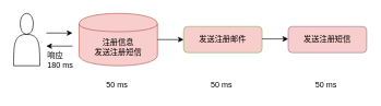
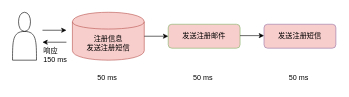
  <mxCell id="0" value="" />
  <mxCell id="1" parent="0" />
  <mxCell id="2" value="" style="shape=actor;whiteSpace=wrap;html=1;" vertex="1" parent="1"><mxGeometry x="20" y="20" width="40" height="80" as="geometry" /></mxCell>
  <mxCell id="3" value="" style="endArrow=classic;html=1;" edge="1" parent="1"><mxGeometry width="50" height="50" relative="1" as="geometry"><mxPoint x="70" y="50" as="sourcePoint" /><mxPoint x="110" y="50" as="targetPoint" /></mxGeometry></mxCell>
  <mxCell id="4" value="发送注册邮件" style="rounded=1;whiteSpace=wrap;html=1;fillColor=#f8cecc;strokeColor=#82b366;" vertex="1" parent="1"><mxGeometry x="280" y="40" width="120" height="40" as="geometry" /></mxCell>
  <mxCell id="5" value="发送注册短信" style="rounded=1;whiteSpace=wrap;html=1;fillColor=#f8cecc;strokeColor=#9673a6;" vertex="1" parent="1"><mxGeometry x="440" y="40" width="120" height="40" as="geometry" /></mxCell>
  <mxCell id="6" value="注册信息&lt;br&gt;发送注册短信" style="shape=cylinder;whiteSpace=wrap;html=1;boundedLbl=1;backgroundOutline=1;fillColor=#f8cecc;strokeColor=#b85450;" vertex="1" parent="1"><mxGeometry x="120" y="20" width="120" height="80" as="geometry" /></mxCell>
  <mxCell id="7" value="" style="endArrow=classic;html=1;" edge="1" parent="1"><mxGeometry width="50" height="50" relative="1" as="geometry"><mxPoint x="400" y="59" as="sourcePoint" /><mxPoint x="440" y="59" as="targetPoint" /></mxGeometry></mxCell>
  <mxCell id="8" value="" style="endArrow=classic;html=1;" edge="1" parent="1"><mxGeometry width="50" height="50" relative="1" as="geometry"><mxPoint x="240" y="60" as="sourcePoint" /><mxPoint x="280" y="60" as="targetPoint" /></mxGeometry></mxCell>
  <mxCell id="9" value="" style="endArrow=classic;html=1;" edge="1" parent="1"><mxGeometry width="50" height="50" relative="1" as="geometry"><mxPoint x="110" y="70" as="sourcePoint" /><mxPoint x="70" y="70" as="targetPoint" /></mxGeometry></mxCell>
  <mxCell id="10" value="50 ms" style="text;html=1;resizable=0;points=[];autosize=1;align=left;verticalAlign=top;spacingTop=-4;" vertex="1" parent="1"><mxGeometry x="160" y="120" width="50" height="20" as="geometry" /></mxCell>
  <mxCell id="11" value="50 ms" style="text;html=1;resizable=0;points=[];autosize=1;align=left;verticalAlign=top;spacingTop=-4;" vertex="1" parent="1"><mxGeometry x="480" y="120" width="50" height="20" as="geometry" /></mxCell>
  <mxCell id="12" value="50 ms" style="text;html=1;resizable=0;points=[];autosize=1;align=left;verticalAlign=top;spacingTop=-4;" vertex="1" parent="1"><mxGeometry x="320" y="120" width="50" height="20" as="geometry" /></mxCell>
- <mxCell id="13" value="响应&lt;br&gt;180 ms&lt;br&gt;" style="text;html=1;resizable=0;points=[];autosize=1;align=left;verticalAlign=top;spacingTop=-4;" vertex="1" parent="1"><mxGeometry x="70" y="75" width="50" height="30" as="geometry" /></mxCell>
+ <mxCell id="13" value="响应&lt;br&gt;150 ms&lt;br&gt;" style="text;html=1;resizable=0;points=[];autosize=1;align=left;verticalAlign=top;spacingTop=-4;" vertex="1" parent="1"><mxGeometry x="70" y="75" width="50" height="30" as="geometry" /></mxCell>
